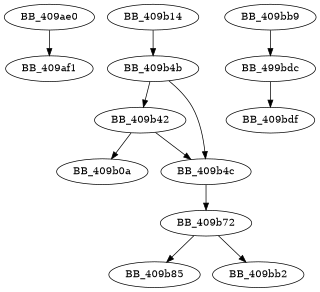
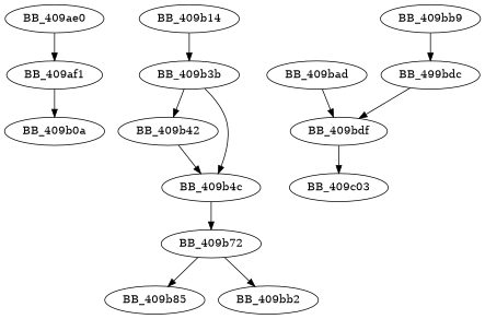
  digraph {
    BB_409ae0
    BB_409af1
    BB_409b0a
    BB_409b14
-   BB_409b3b [label=BB_409b4b]
+   BB_409b3b
    BB_409b42
    BB_409b4c
    BB_409b72
    BB_409b85
    BB_409bb2
    n11 [label=BB_499bdc]
    BB_409bb9
+   BB_409bad
    BB_409bdf
+   BB_409c03
    BB_409ae0 -> BB_409af1
-   BB_409b42 -> BB_409b0a
+   BB_409af1 -> BB_409b0a
    BB_409b14 -> BB_409b3b
    BB_409b3b -> BB_409b42
    BB_409b3b -> BB_409b4c
    BB_409b42 -> BB_409b4c
    BB_409b4c -> BB_409b72
    BB_409b72 -> BB_409b85
    BB_409b72 -> BB_409bb2
    n11 -> BB_409bdf
    BB_409bb9 -> n11
+   BB_409bad -> BB_409bdf
+   BB_409bdf -> BB_409c03
  }
